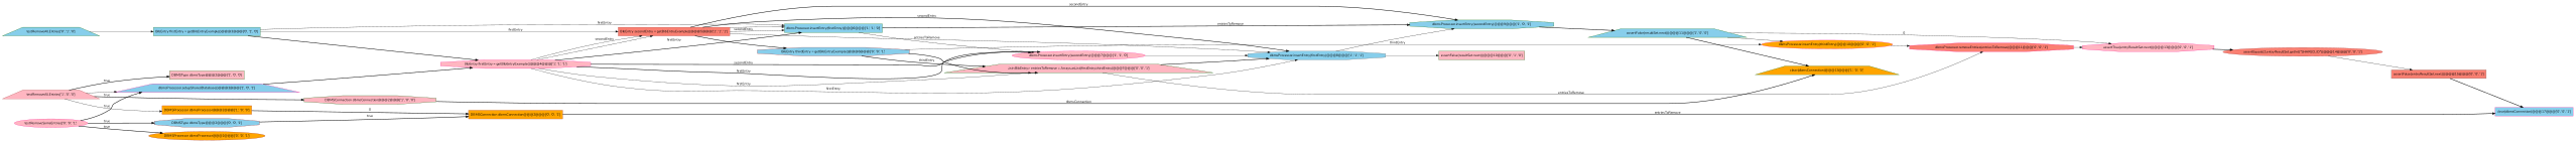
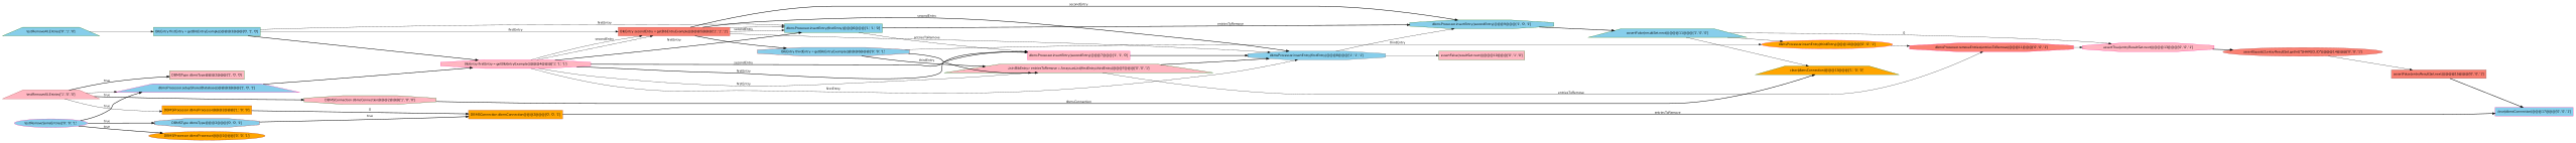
  digraph {
    fontname=Nunito
    rankdir=LR
    node [color=darkgreen fillcolor=skyblue fontname=Nunito shape=box style=filled]
    edge [fontname=Nunito style=bold]
-   n1 [color=deeppink fillcolor=lightpink label="dbmsProcessor.insertEntry(secondEntry)@@@7@@@['1', '1', '0']" shape=ellipse]
+   n1 [color=deeppink fillcolor=lightpink label="dbmsProcessor.insertEntry(secondEntry)@@@7@@@['1', '1', '0']"]
    n2 [color=gray40 label="dbmsProcessor.insertEntry(firstEntry)@@@8@@@['1', '1', '1']" shape=octagon]
    n3 [fillcolor=lightpink label="assertFalse(resultSet.next())@@@10@@@['0', '1', '0']"]
    n4 [label="dbmsProcessor.insertEntry(secondEntry)@@@9@@@['1', '0', '1']" shape=octagon]
    n5 [color=brown fillcolor=orange label="DBMSProcessor dbmsProcessor@@@2@@@['0', '0', '1']" shape=ellipse]
    n6 [color=deeppink fillcolor=lightpink label="BibEntry firstEntry = getBibEntryExample()@@@4@@@['1', '1', '1']" shape=octagon]
    n7 [label="dbmsProcessor.insertEntry(firstEntry)@@@6@@@['1', '1', '0']"]
    n8 [fillcolor=lightpink label="List<BibEntry> entriesToRemove = Arrays.asList(firstEntry,thirdEntry)@@@7@@@['0', '0', '1']" shape=trapezium]
    n9 [color=brown fillcolor=salmon label="BibEntry secondEntry = getBibEntryExample()@@@5@@@['1', '1', '1']"]
    n10 [color=deeppink fillcolor=salmon label="dbmsProcessor.removeEntries(entriesToRemove)@@@11@@@['0', '0', '1']" shape=octagon]
    n11 [color=brown label="BibEntry thirdEntry = getBibEntryExample()@@@6@@@['0', '0', '1']" shape=octagon]
    n12 [color=brown label="DBMSType dbmsType@@@2@@@['0', '0', '1']" shape=octagon]
    n13 [color=brown fillcolor=orange label="DBMSConnection dbmsConnection@@@2@@@['0', '0', '1']"]
    n14 [color=deeppink label="dbmsProcessor.setupSharedDatabase()@@@3@@@['1', '0', '1']" shape=trapezium]
    n15 [color=brown fillcolor=lightpink label="testRemoveAllEntries['1', '0', '0']" shape=trapezium]
    n16 [fillcolor=lightpink label="DBMSConnection dbmsConnection@@@2@@@['1', '0', '0']" shape=octagon]
    n17 [color=brown fillcolor=orange label="DBMSProcessor dbmsProcessor@@@2@@@['1', '0', '0']"]
    n18 [fillcolor=lightpink label="DBMSType dbmsType@@@2@@@['1', '0', '0']"]
    n19 [fillcolor=orange label="clear(dbmsConnection)@@@13@@@['1', '0', '0']" shape=trapezium]
    n20 [color=deeppink label="clear(dbmsConnection)@@@17@@@['0', '0', '1']"]
-   n21 [color=deeppink fillcolor=lightpink label="testRemoveSomeEntries['0', '0', '1']" shape=ellipse]
+   n21 [color=deeppink label="testRemoveSomeEntries['0', '0', '1']" shape=ellipse]
    n22 [label="assertFalse(resultSet.next())@@@11@@@['1', '0', '0']" shape=trapezium]
    n23 [label="BibEntry firstEntry = getBibEntryExample()@@@3@@@['0', '1', '0']"]
    n24 [color=deeppink fillcolor=lightpink label="assertTrue(entryResultSet.next())@@@13@@@['0', '0', '1']" shape=octagon]
    n25 [color=brown fillcolor=salmon label="assertEquals(2,entryResultSet.getInt(\"SHARED_ID\"))@@@14@@@['0', '0', '1']" shape=ellipse]
    n26 [color=gray40 fillcolor=salmon label="assertFalse(entryResultSet.next())@@@15@@@['0', '0', '1']"]
    n27 [color=deeppink fillcolor=orange label="dbmsProcessor.insertEntry(thirdEntry)@@@10@@@['0', '0', '1']" shape=ellipse]
    n28 [label="testRemoveAllEntries['0', '1', '0']" shape=trapezium]
-   n1 -> n2 [style=solid]
+   n1 -> n2
    n2 -> n3 [style=solid]
    n2 -> n4 [style=solid]
    n4 -> n22
    n6 -> n1 [label=firstEntry]
    n6 -> n1 [label=secondEntry]
    n6 -> n2 [label=firstEntry style=solid]
    n6 -> n7 [label=firstEntry]
    n6 -> n8 [label=firstEntry style=solid]
    n6 -> n9 [label=secondEntry style=solid]
    n6 -> n9 [style=solid]
    n7 -> n1 [style=solid]
    n7 -> n4 [label=entriesToRemove]
    n8 -> n2
    n8 -> n10 [label=entriesToRemove style=solid]
    n9 -> n2 [label=entriesToRemove style=solid]
    n9 -> n2 [label=secondEntry]
    n9 -> n4 [label=secondEntry]
    n9 -> n7 [label=secondEntry style=solid]
    n9 -> n7 [style=solid]
    n9 -> n11
    n10 -> n24 [style=solid]
    n11 -> n8 [label=thirdEntry]
    n11 -> n8
    n11 -> n27 [label=thirdEntry style=solid]
    n12 -> n13 [label=true]
    n13 -> n20 [label=entriesToRemove]
    n14 -> n6
    n15 -> n14 [style=solid]
    n15 -> n16 [label=true]
    n15 -> n17 [label=true style=solid]
    n15 -> n18 [label=true]
    n16 -> n19 [label=dbmsConnection]
    n17 -> n13 [label=0]
    n21 -> n5 [label=true]
    n21 -> n12 [label=true]
    n21 -> n14
-   n22 -> n19
+   n22 -> n19 [style=solid]
    n22 -> n24 [label=0 style=solid]
    n22 -> n27 [style=solid]
    n23 -> n6
    n23 -> n7 [label=firstEntry style=solid]
    n23 -> n9 [label=firstEntry style=solid]
    n24 -> n25
    n25 -> n26 [style=solid]
    n26 -> n20
    n27 -> n10 [style=solid]
    n28 -> n23 [style=solid]
  }
